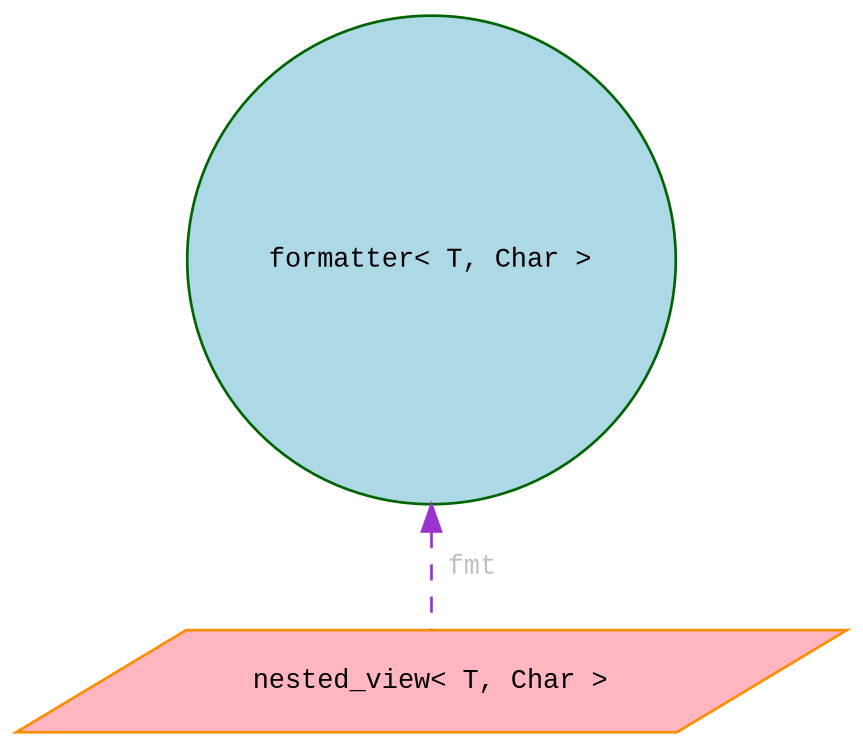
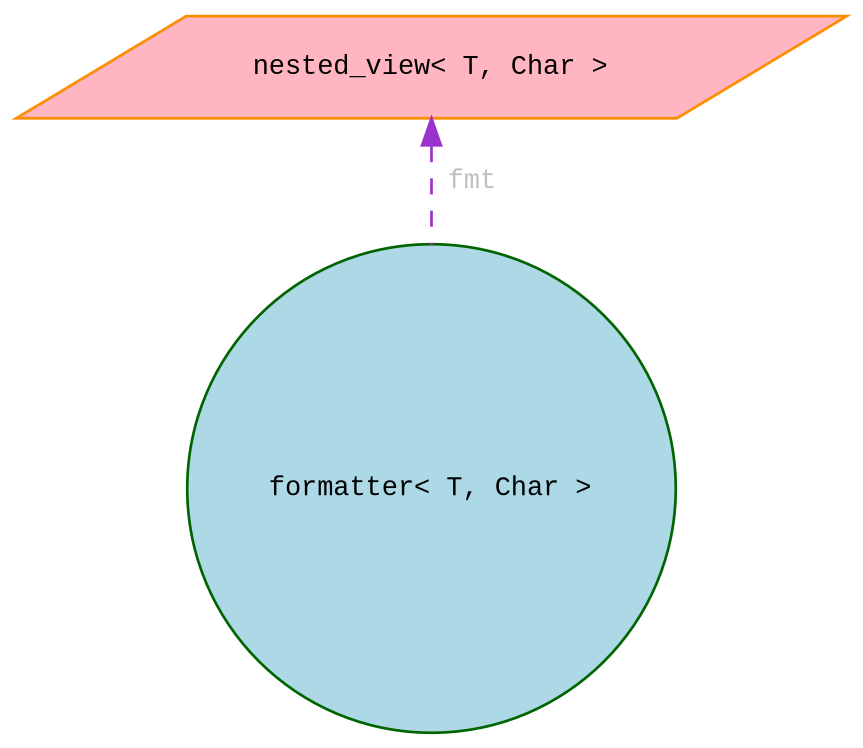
  digraph {
    fontname="Liberation Mono"
    node [fontname="Liberation Mono" fontsize=10 style=filled]
    n1 [color=darkorange fillcolor=lightpink fontcolor=black height=0.2 label="nested_view\< T, Char \>" shape=parallelogram width=0.4]
    n2 [color=darkgreen fillcolor=lightblue height=0.2 label="formatter\< T, Char \>" shape=circle width=0.4]
-   n2 -> n1 [color=darkorchid3 dir=back fontcolor=grey fontname="Liberation Mono" fontsize=10 label=" fmt" labelfontname=Helvetica labelfontsize=10 style=dashed]
+   n1 -> n2 [color=darkorchid3 dir=back fontcolor=grey fontname="Liberation Mono" fontsize=10 label=" fmt" labelfontname=Helvetica labelfontsize=10 style=dashed]
  }
